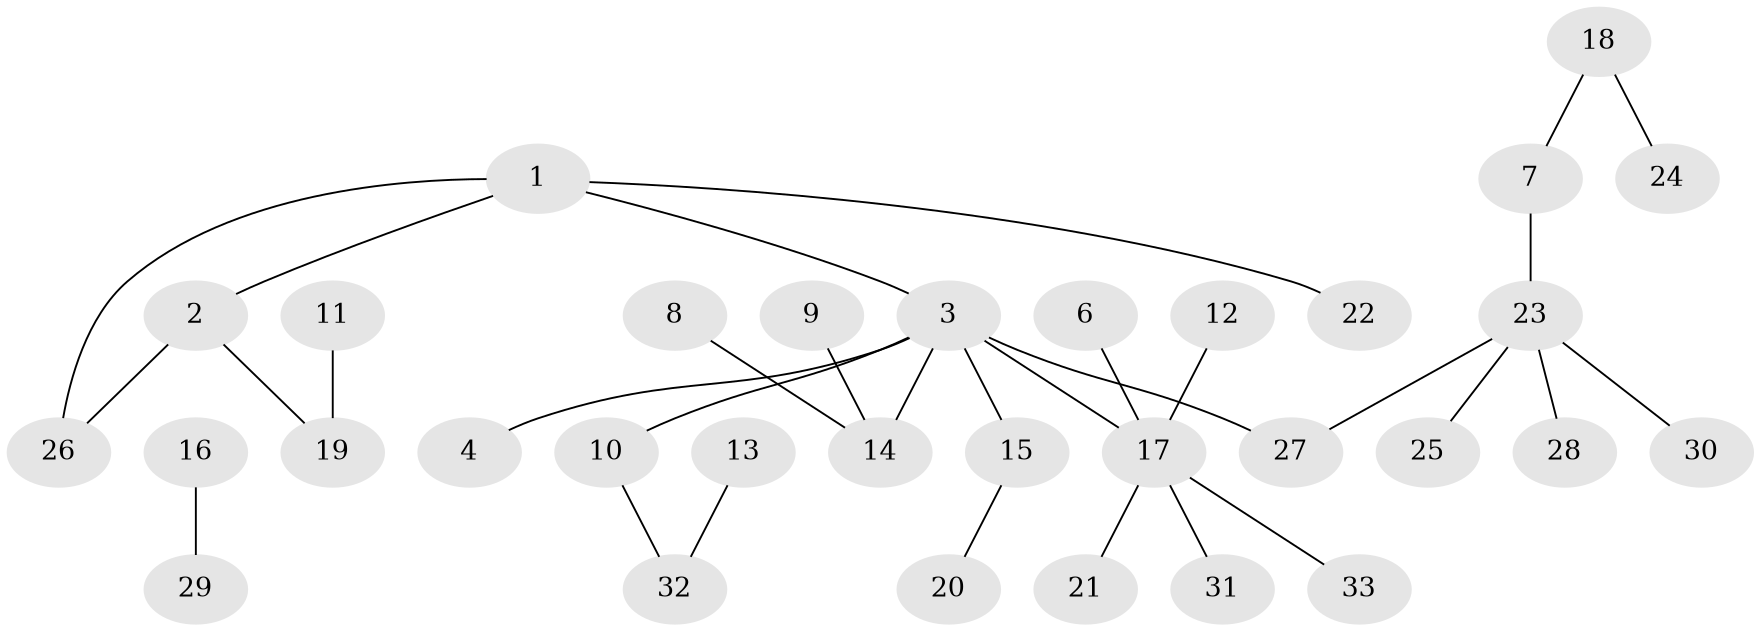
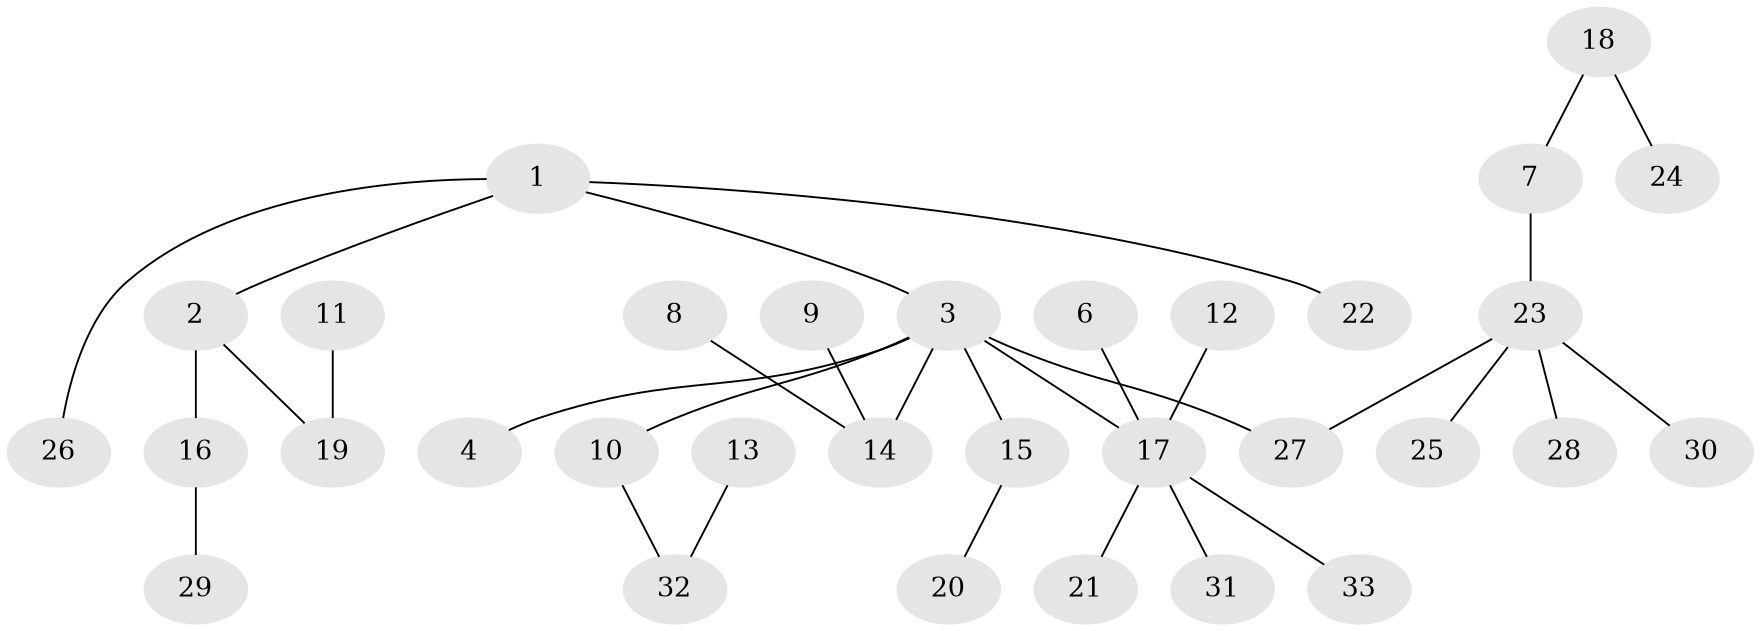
  graph {
    fontname="DejaVu Serif"
    node [color=gray90 fontname="DejaVu Serif" style=filled]
    edge [fontname="DejaVu Serif" weight=1.0]
    1
    2
    3
    22
    26
    16
    19
    4
    10
    14
    15
    17
    27
    29
    32
    20
    21
    31
    33
    6
    7
    23
    25
    28
    30
    8
    9
    11
    12
    13
    18
    24
    1 -- 2
    1 -- 3
    1 -- 22
    1 -- 26
-   2 -- 26
+   2 -- 16
    2 -- 19
    3 -- 4
    3 -- 10
    3 -- 14
    3 -- 15
    3 -- 17
    3 -- 27
    16 -- 29
    10 -- 32
    15 -- 20
    17 -- 21
    17 -- 31
    17 -- 33
    6 -- 17
    7 -- 23
    23 -- 27
    23 -- 25
    23 -- 28
    23 -- 30
    8 -- 14
    9 -- 14
    11 -- 19
    12 -- 17
    13 -- 32
    18 -- 7
    18 -- 24
  }
